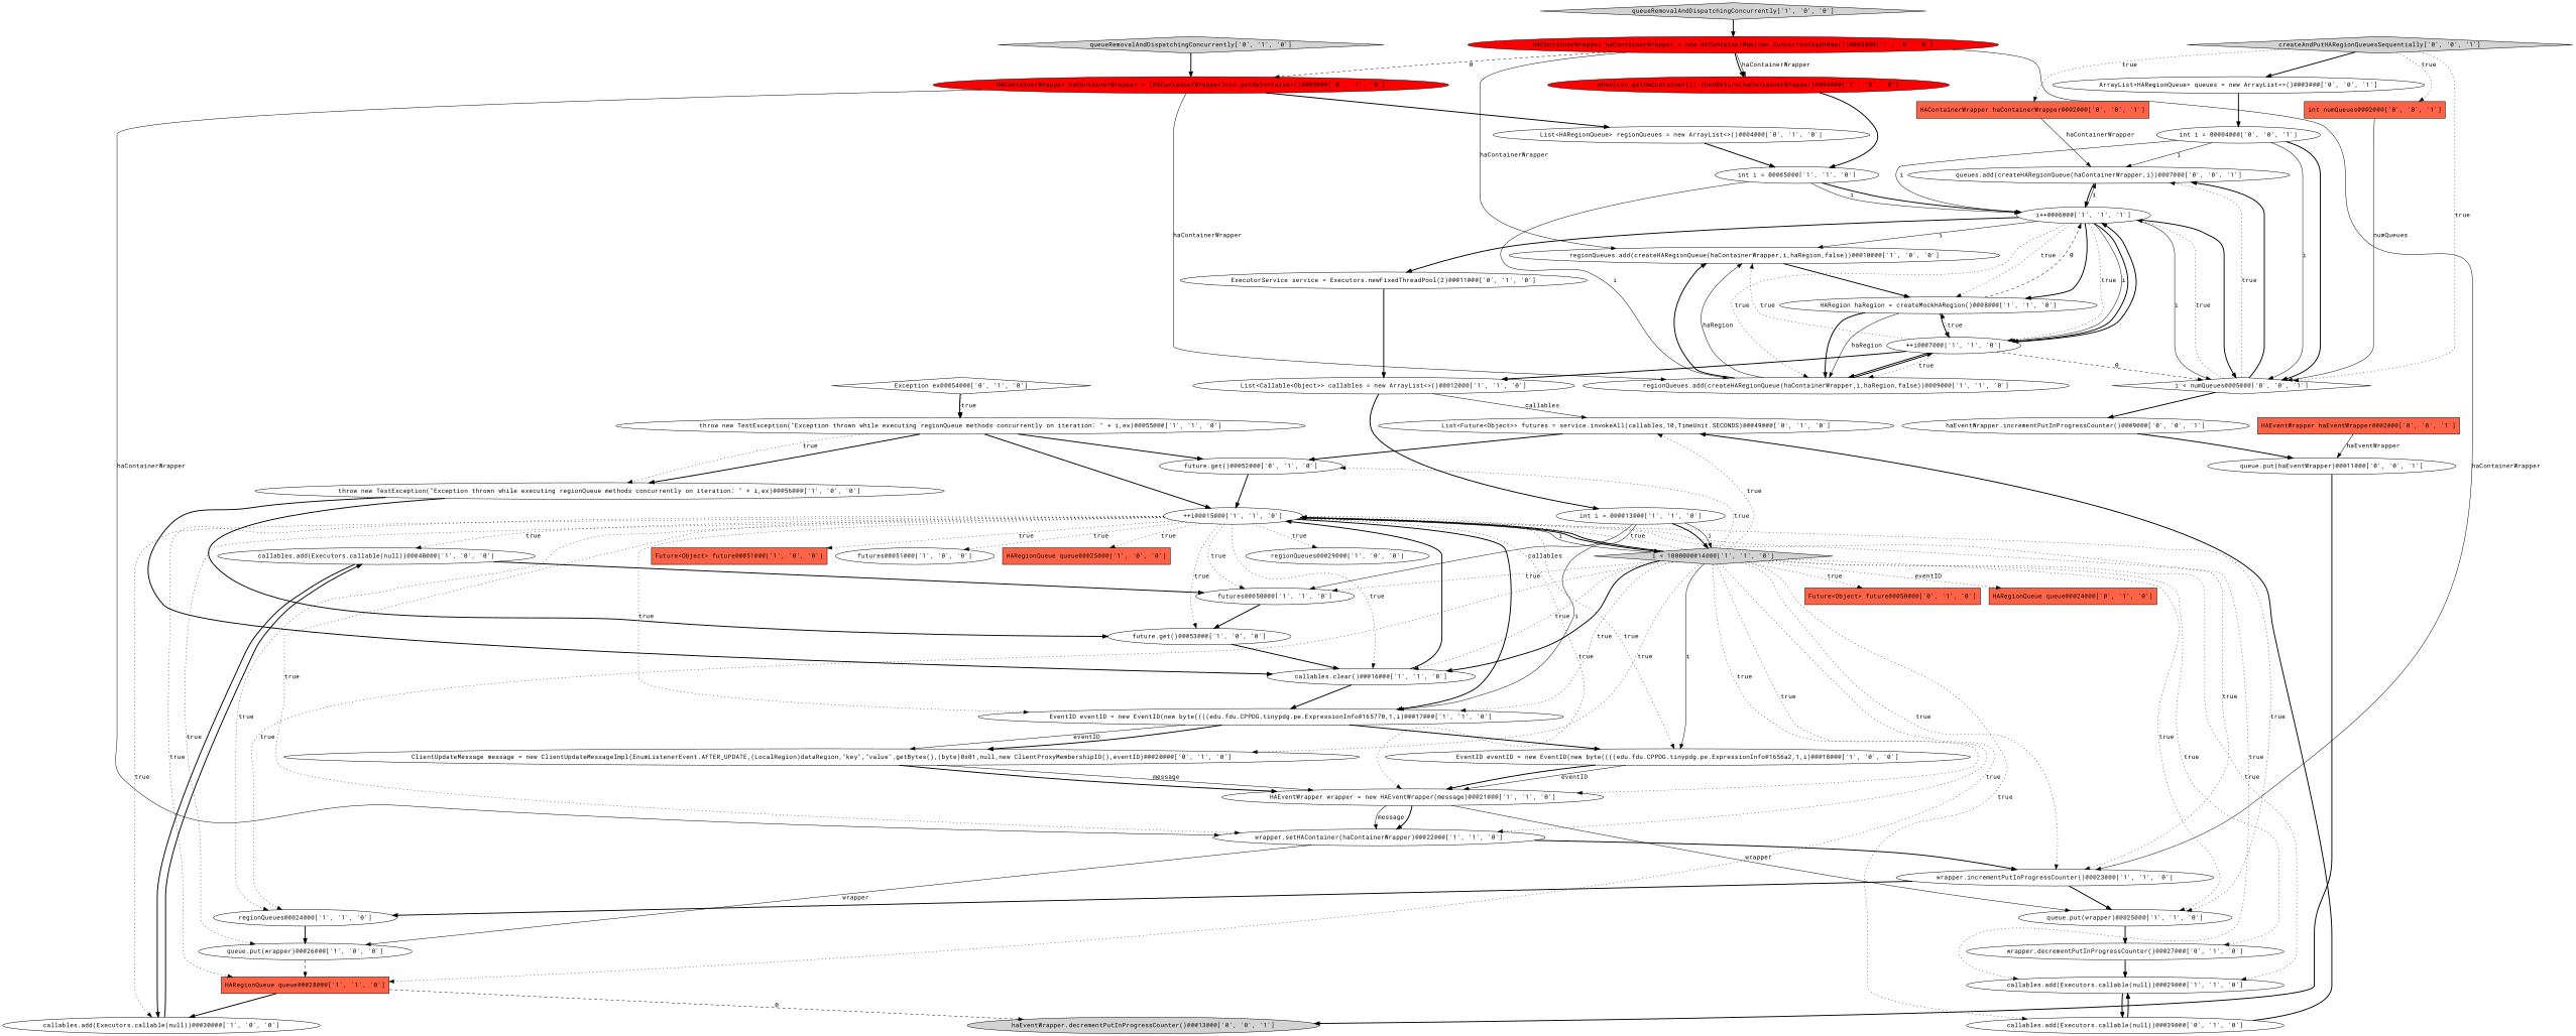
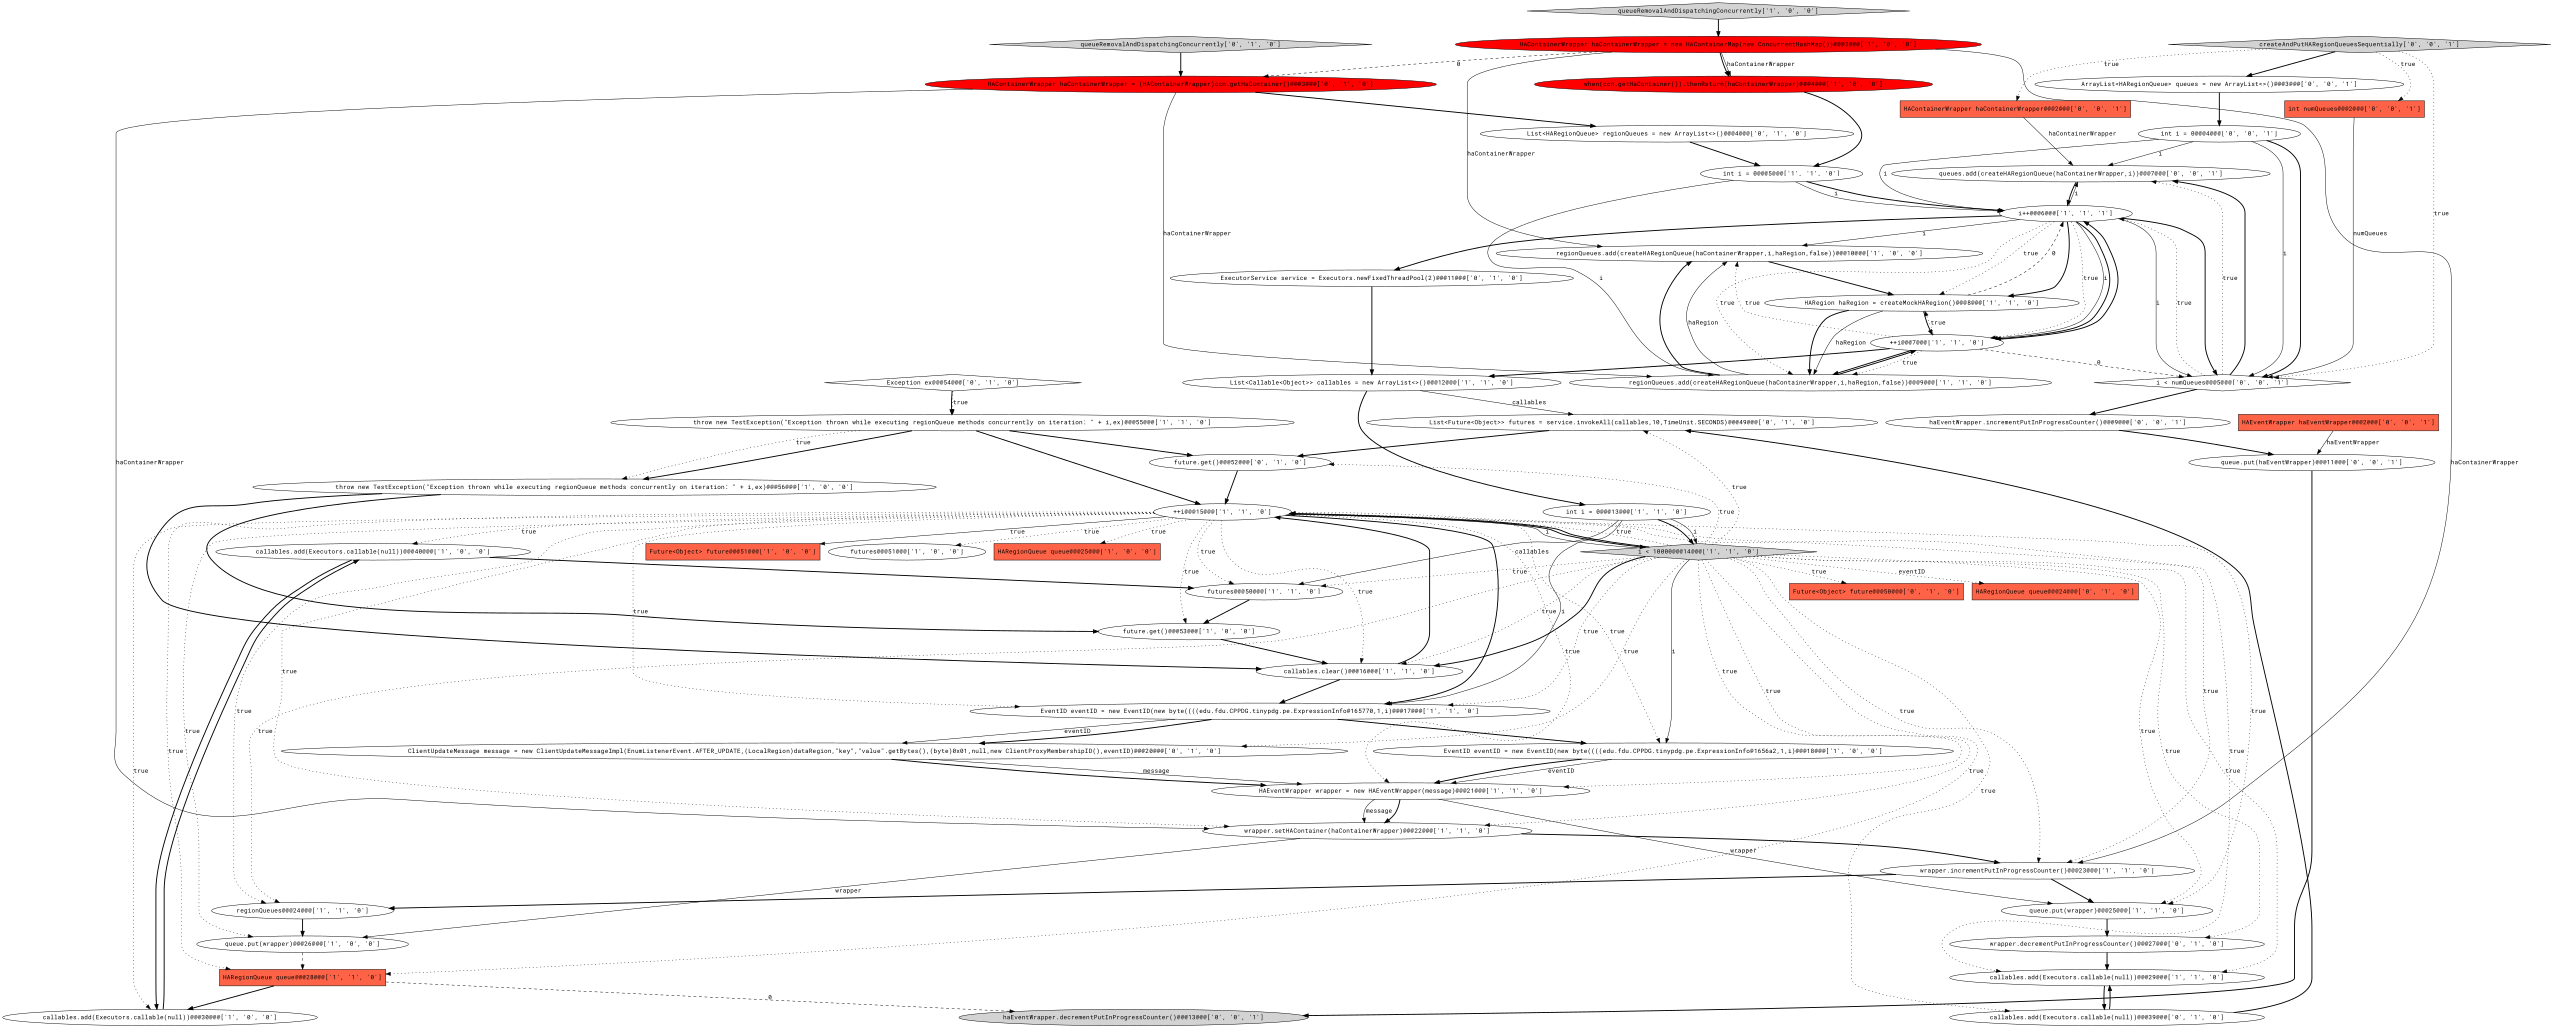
  digraph {
    fontname="Roboto Mono"
    node [fillcolor=white fontname="Roboto Mono" shape=ellipse style=filled]
    edge [fontname="Roboto Mono" style=bold]
    n1 [label="queues.add(createHARegionQueue(haContainerWrapper,i))@@@7@@@['0', '0', '1']"]
    n2 [label="i++@@@6@@@['1', '1', '1']"]
    n3 [label="regionQueues.add(createHARegionQueue(haContainerWrapper,i,haRegion,false))@@@10@@@['1', '0', '0']"]
    n4 [label="regionQueues.add(createHARegionQueue(haContainerWrapper,i,haRegion,false))@@@9@@@['1', '1', '0']"]
    n5 [label="++i@@@7@@@['1', '1', '0']"]
    n6 [label="HARegion haRegion = createMockHARegion()@@@8@@@['1', '1', '0']"]
    n7 [label="i < numQueues@@@5@@@['0', '0', '1']" shape=diamond]
    n8 [label="ExecutorService service = Executors.newFixedThreadPool(2)@@@11@@@['0', '1', '0']"]
    n9 [label="callables.add(Executors.callable(null))@@@40@@@['1', '0', '0']"]
    n10 [label="futures@@@50@@@['1', '1', '0']"]
    n11 [label="callables.add(Executors.callable(null))@@@30@@@['1', '0', '0']"]
    n12 [label="future.get()@@@53@@@['1', '0', '0']"]
    n13 [fillcolor=red label="HAContainerWrapper haContainerWrapper = new HAContainerMap(new ConcurrentHashMap())@@@3@@@['1', '0', '0']"]
    n14 [label="wrapper.incrementPutInProgressCounter()@@@23@@@['1', '1', '0']"]
    n15 [fillcolor=red label="when(ccn.getHaContainer()).thenReturn(haContainerWrapper)@@@4@@@['1', '0', '0']"]
    n16 [fillcolor=red label="HAContainerWrapper haContainerWrapper = (HAContainerWrapper)ccn.getHaContainer()@@@3@@@['0', '1', '0']"]
    n17 [label="queue.put(wrapper)@@@25@@@['1', '1', '0']"]
    n18 [label="regionQueues@@@24@@@['1', '1', '0']"]
    n19 [label="int i = 0@@@5@@@['1', '1', '0']"]
    n20 [label="wrapper.setHAContainer(haContainerWrapper)@@@22@@@['1', '1', '0']"]
    n21 [label="List<HARegionQueue> regionQueues = new ArrayList<>()@@@4@@@['0', '1', '0']"]
    n22 [label="ArrayList<HARegionQueue> queues = new ArrayList<>()@@@3@@@['0', '0', '1']"]
    n23 [label="int i = 0@@@4@@@['0', '0', '1']"]
    n24 [label="callables.clear()@@@16@@@['1', '1', '0']"]
    n25 [fillcolor=lightgray label="i < 10000@@@14@@@['1', '1', '0']" shape=diamond]
    n26 [fillcolor=tomato label="Future<Object> future@@@50@@@['0', '1', '0']" shape=box]
    n27 [label="future.get()@@@52@@@['0', '1', '0']"]
    n28 [label="EventID eventID = new EventID(new byte((((edu.fdu.CPPDG.tinypdg.pe.ExpressionInfo@1656a2,1,i)@@@18@@@['1', '0', '0']"]
    n29 [label="ClientUpdateMessage message = new ClientUpdateMessageImpl(EnumListenerEvent.AFTER_UPDATE,(LocalRegion)dataRegion,\"key\",\"value\".getBytes(),(byte)0x01,null,new ClientProxyMembershipID(),eventID)@@@20@@@['0', '1', '0']"]
    n30 [label="wrapper.decrementPutInProgressCounter()@@@27@@@['0', '1', '0']"]
    n31 [fillcolor=tomato label="HARegionQueue queue@@@28@@@['1', '1', '0']" shape=box]
    n32 [fillcolor=tomato label="HARegionQueue queue@@@24@@@['0', '1', '0']" shape=box]
    n33 [label="List<Future<Object>> futures = service.invokeAll(callables,10,TimeUnit.SECONDS)@@@49@@@['0', '1', '0']"]
    n34 [label="++i@@@15@@@['1', '1', '0']"]
    n35 [label="callables.add(Executors.callable(null))@@@39@@@['0', '1', '0']"]
    n36 [label="HAEventWrapper wrapper = new HAEventWrapper(message)@@@21@@@['1', '1', '0']"]
    n37 [label="EventID eventID = new EventID(new byte((((edu.fdu.CPPDG.tinypdg.pe.ExpressionInfo@165770,1,i)@@@17@@@['1', '1', '0']"]
    n38 [label="callables.add(Executors.callable(null))@@@29@@@['1', '1', '0']"]
    n39 [label="queue.put(wrapper)@@@26@@@['1', '0', '0']"]
    n40 [fillcolor=lightgray label="haEventWrapper.decrementPutInProgressCounter()@@@13@@@['0', '0', '1']"]
-   n41 [label="regionQueues@@@29@@@['1', '0', '0']"]
    n42 [fillcolor=tomato label="Future<Object> future@@@51@@@['1', '0', '0']" shape=box]
    n43 [label="futures@@@51@@@['1', '0', '0']"]
    n44 [fillcolor=tomato label="HARegionQueue queue@@@25@@@['1', '0', '0']" shape=box]
    n45 [label="List<Callable<Object>> callables = new ArrayList<>()@@@12@@@['1', '1', '0']"]
    n46 [label="haEventWrapper.incrementPutInProgressCounter()@@@9@@@['0', '0', '1']"]
    n47 [label="queue.put(haEventWrapper)@@@11@@@['0', '0', '1']"]
    n48 [fillcolor=tomato label="HAEventWrapper haEventWrapper@@@2@@@['0', '0', '1']" shape=box]
    n49 [fillcolor=tomato label="int numQueues@@@2@@@['0', '0', '1']" shape=box]
    n50 [label="throw new TestException(\"Exception thrown while executing regionQueue methods concurrently on iteration: \" + i,ex)@@@56@@@['1', '0', '0']"]
    n51 [fillcolor=tomato label="HAContainerWrapper haContainerWrapper@@@2@@@['0', '0', '1']" shape=box]
    n52 [label="int i = 0@@@13@@@['1', '1', '0']"]
    n53 [fillcolor=lightgray label="createAndPutHARegionQueuesSequentially['0', '0', '1']" shape=diamond]
    n54 [fillcolor=lightgray label="queueRemovalAndDispatchingConcurrently['0', '1', '0']" shape=diamond]
    n55 [label="throw new TestException(\"Exception thrown while executing regionQueue methods concurrently on iteration: \" + i,ex)@@@55@@@['1', '1', '0']"]
    n56 [label="Exception ex@@@54@@@['0', '1', '0']" shape=diamond]
    n57 [fillcolor=lightgray label="queueRemovalAndDispatchingConcurrently['1', '0', '0']" shape=diamond]
    n1 -> n2
    n2 -> n1 [label=i style=solid]
    n2 -> n3 [label=i style=solid]
    n2 -> n4 [label=true style=dotted]
    n2 -> n5 [label=true style=dotted]
    n2 -> n5 [label=i style=solid]
    n2 -> n5
    n2 -> n6 [label=true style=dotted]
    n2 -> n6
    n2 -> n7
    n2 -> n7 [label=i style=solid]
    n2 -> n8
    n3 -> n6
    n4 -> n3
    n4 -> n3 [label=haRegion style=solid]
    n4 -> n5
    n5 -> n2
    n5 -> n3 [label=true style=dotted]
    n5 -> n4
    n5 -> n4 [label=true style=dotted]
    n5 -> n6 [label=true style=dotted]
    n5 -> n7 [label=0 style=dashed]
    n5 -> n45
    n6 -> n2 [label=0 style=dashed]
    n6 -> n4
    n6 -> n4 [label=haRegion style=solid]
    n6 -> n5
    n7 -> n1 [label=true style=dotted]
    n7 -> n1
    n7 -> n2 [label=true style=dotted]
    n7 -> n46
    n8 -> n45
    n9 -> n10
    n9 -> n11
    n10 -> n12
    n11 -> n9
    n12 -> n24
    n13 -> n3 [label=haContainerWrapper style=solid]
    n13 -> n14 [label=haContainerWrapper style=solid]
    n13 -> n15 [label=haContainerWrapper style=solid]
    n13 -> n15
    n13 -> n16 [label=0 style=dashed]
    n14 -> n17
    n14 -> n18
    n15 -> n19
    n16 -> n4 [label=haContainerWrapper style=solid]
    n16 -> n20 [label=haContainerWrapper style=solid]
    n16 -> n21
    n17 -> n30
    n18 -> n39
    n19 -> n2
    n19 -> n2 [label=i style=solid]
    n19 -> n4 [label=i style=solid]
    n20 -> n14
    n20 -> n39 [label=wrapper style=solid]
    n21 -> n19
    n22 -> n23
    n23 -> n1 [label=i style=solid]
    n23 -> n2 [label=i style=solid]
    n23 -> n7 [label=i style=solid]
    n23 -> n7
    n24 -> n34
    n24 -> n37
    n25 -> n10 [label=true style=dotted]
    n25 -> n14 [label=true style=dotted]
    n25 -> n17 [label=true style=dotted]
    n25 -> n18 [label=true style=dotted]
    n25 -> n20 [label=true style=dotted]
    n25 -> n24
    n25 -> n24 [label=true style=dotted]
    n25 -> n26 [label=true style=dotted]
    n25 -> n27 [label=true style=dotted]
    n25 -> n28 [label=i style=solid]
    n25 -> n29 [label=true style=dotted]
    n25 -> n30 [label=true style=dotted]
    n25 -> n31 [label=true style=dotted]
    n25 -> n32 [label=eventID style=dotted]
    n25 -> n33 [label=true style=dotted]
    n25 -> n34
    n25 -> n34 [label=true style=dotted]
    n25 -> n34 [label=i style=solid]
    n25 -> n35 [label=true style=dotted]
    n25 -> n36 [label=true style=dotted]
    n25 -> n37 [label=true style=dotted]
    n25 -> n38 [label=true style=dotted]
    n27 -> n34
    n28 -> n36 [label=eventID style=solid]
    n28 -> n36
    n29 -> n36 [label=message style=solid]
    n29 -> n36
    n30 -> n38
    n31 -> n11
    n31 -> n40 [label=0 style=dashed]
    n33 -> n27
    n34 -> n9 [label=true style=dotted]
    n34 -> n10 [label=true style=dotted]
    n34 -> n11 [label=true style=dotted]
    n34 -> n12 [label=true style=dotted]
    n34 -> n14 [label=true style=dotted]
    n34 -> n17 [label=true style=dotted]
    n34 -> n18 [label=true style=dotted]
    n34 -> n20 [label=true style=dotted]
    n34 -> n24 [label=true style=dotted]
    n34 -> n25
    n34 -> n28 [label=true style=dotted]
    n34 -> n31 [label=true style=dotted]
    n34 -> n36 [label=true style=dotted]
    n34 -> n37
    n34 -> n37 [label=true style=dotted]
    n34 -> n38 [label=true style=dotted]
    n34 -> n39 [label=true style=dotted]
-   n34 -> n41 [label=true style=dotted]
-   n34 -> n42 [label=true style=dotted]
+   n34 -> n42 [label=true style=solid]
    n34 -> n43 [label=true style=dotted]
    n34 -> n44 [label=true style=dotted]
    n35 -> n33
    n35 -> n38
    n36 -> n17 [label=wrapper style=solid]
    n36 -> n20
    n36 -> n20 [label=message style=solid]
    n37 -> n28
    n37 -> n29 [label=eventID style=solid]
    n37 -> n29
    n38 -> n35
    n39 -> n31 [style=dashed]
    n45 -> n33 [label=callables style=solid]
    n45 -> n52
    n46 -> n47
    n47 -> n40
    n48 -> n47 [label=haEventWrapper style=solid]
    n49 -> n7 [label=numQueues style=solid]
    n50 -> n12
    n50 -> n24
    n51 -> n1 [label=haContainerWrapper style=solid]
    n52 -> n10 [label=callables style=solid]
    n52 -> n25
    n52 -> n25 [label=i style=solid]
    n52 -> n37 [label=i style=solid]
    n53 -> n7 [label=true style=dotted]
    n53 -> n22
    n53 -> n49 [label=true style=dotted]
    n53 -> n51 [label=true style=dotted]
    n54 -> n16
    n55 -> n27
    n55 -> n34
    n55 -> n50 [label=true style=dotted]
    n55 -> n50
    n56 -> n55 [label=true style=dotted]
    n56 -> n55
    n57 -> n13
  }
